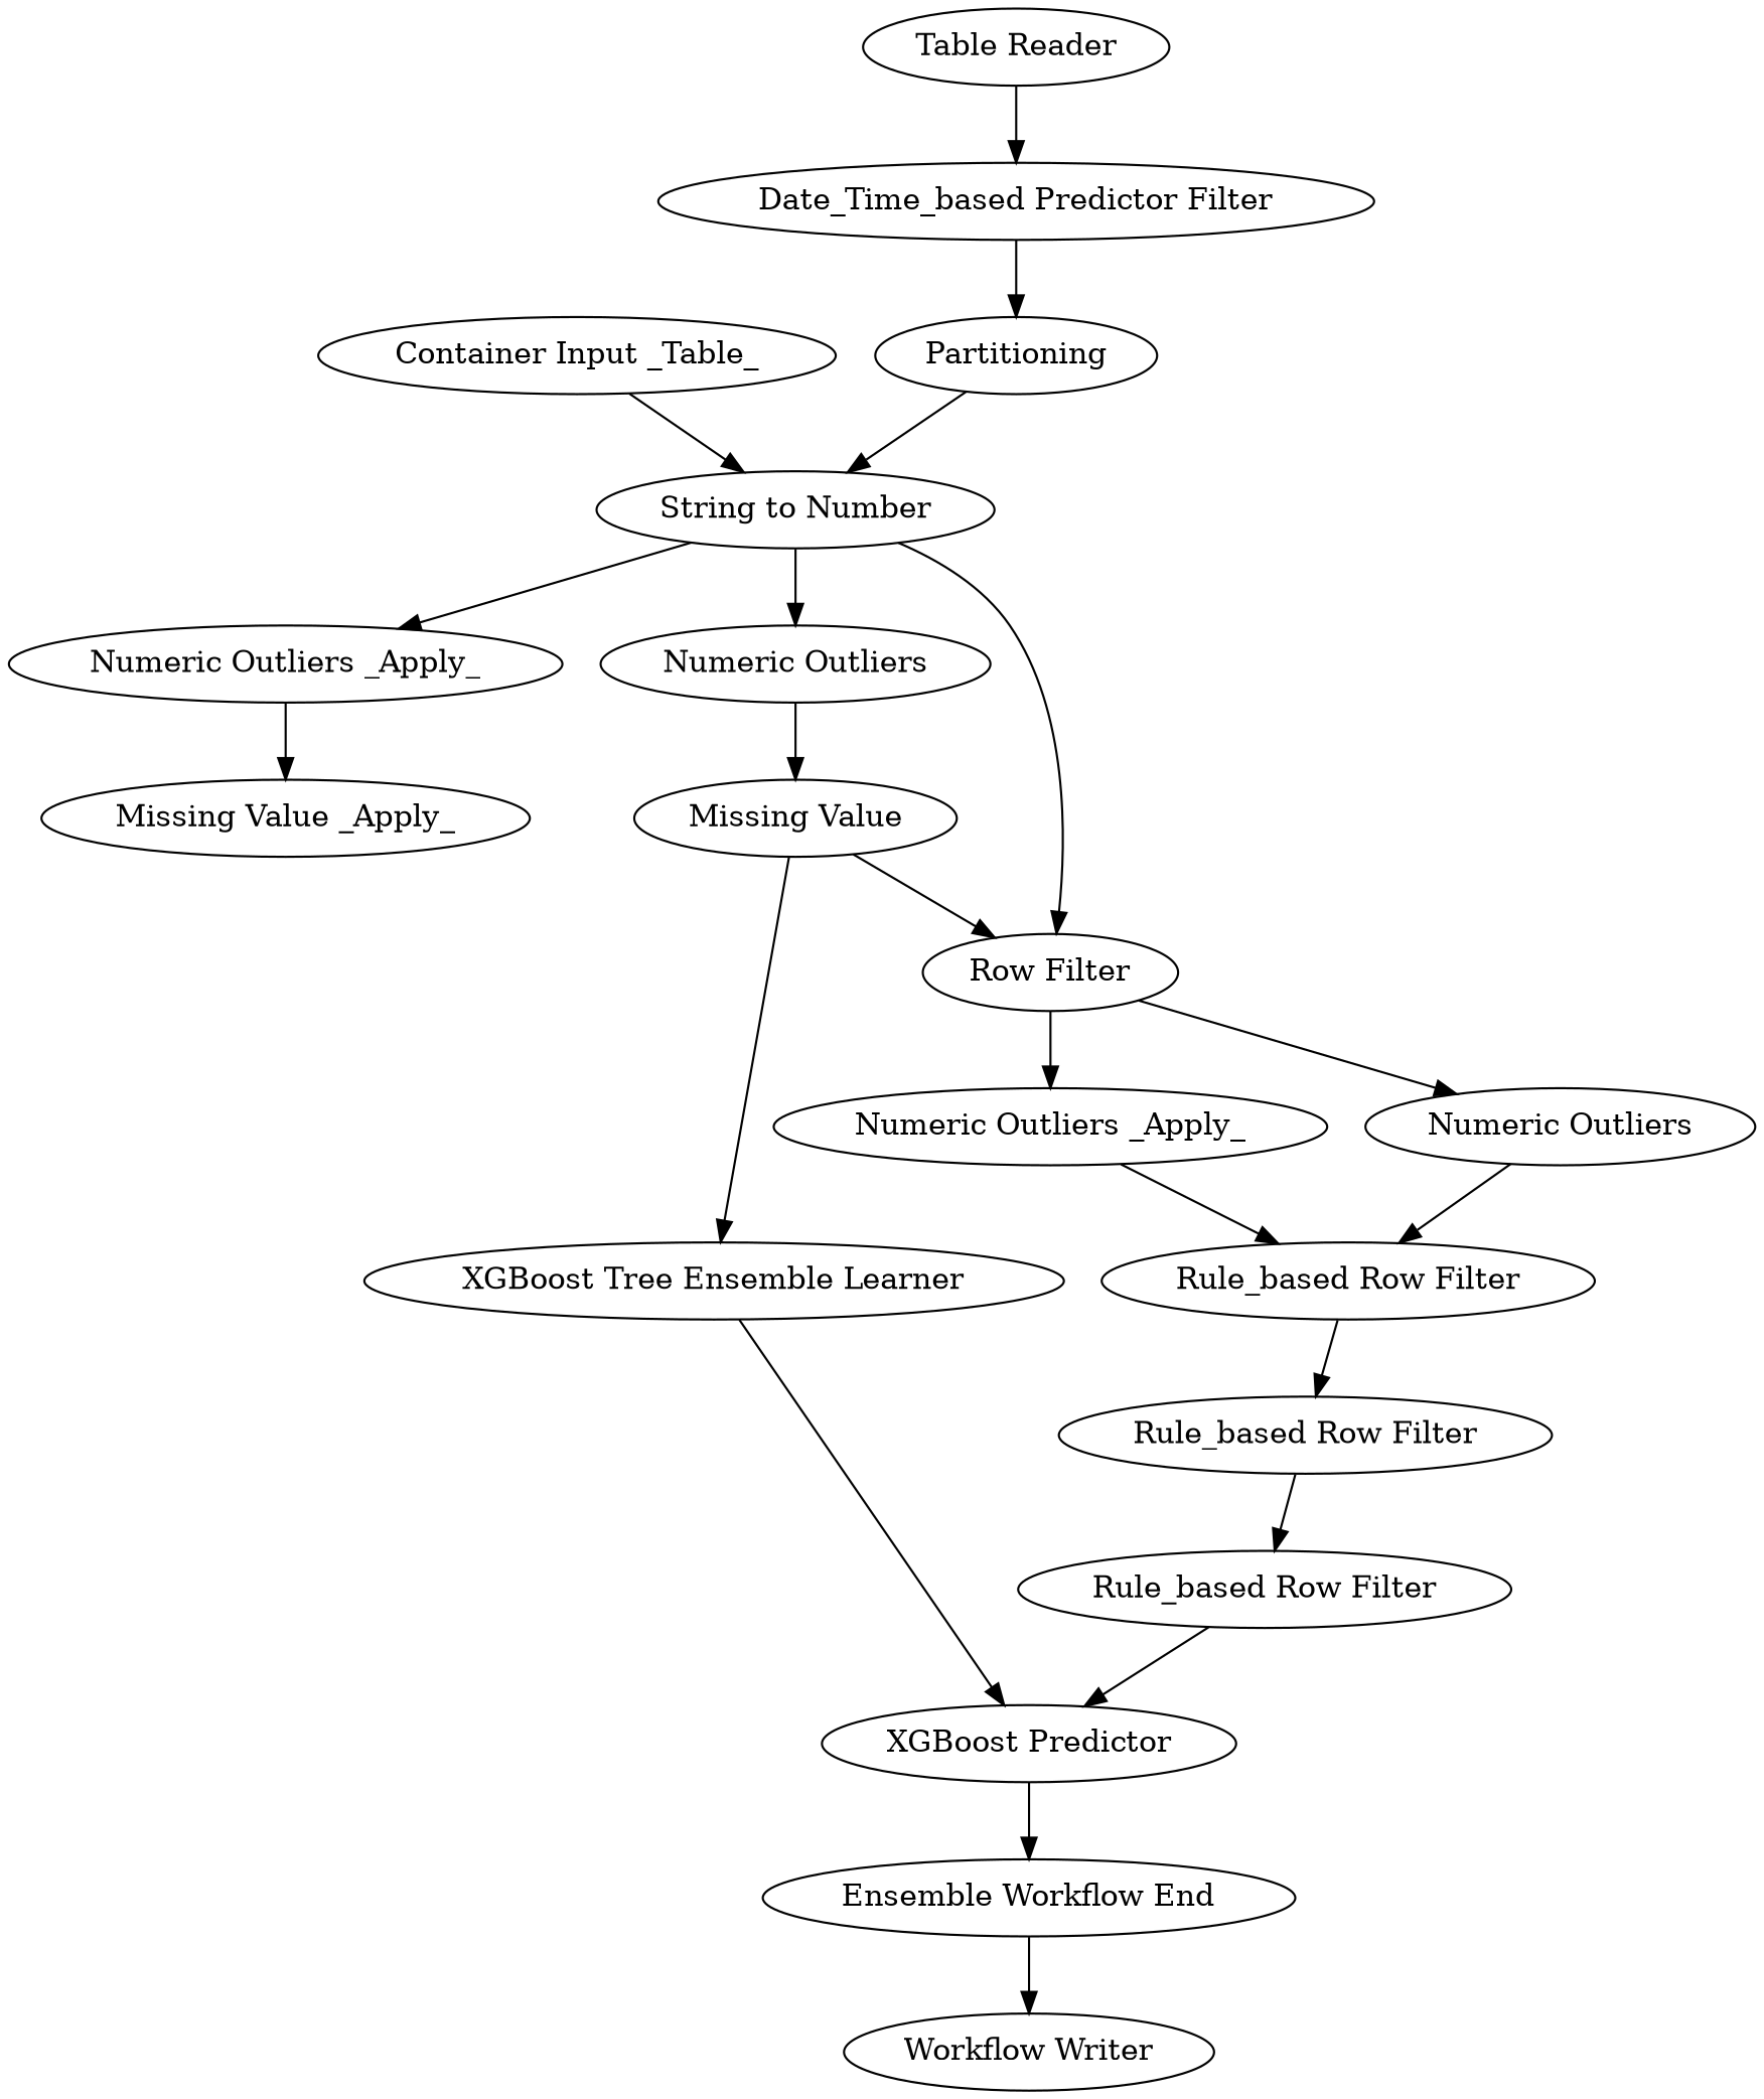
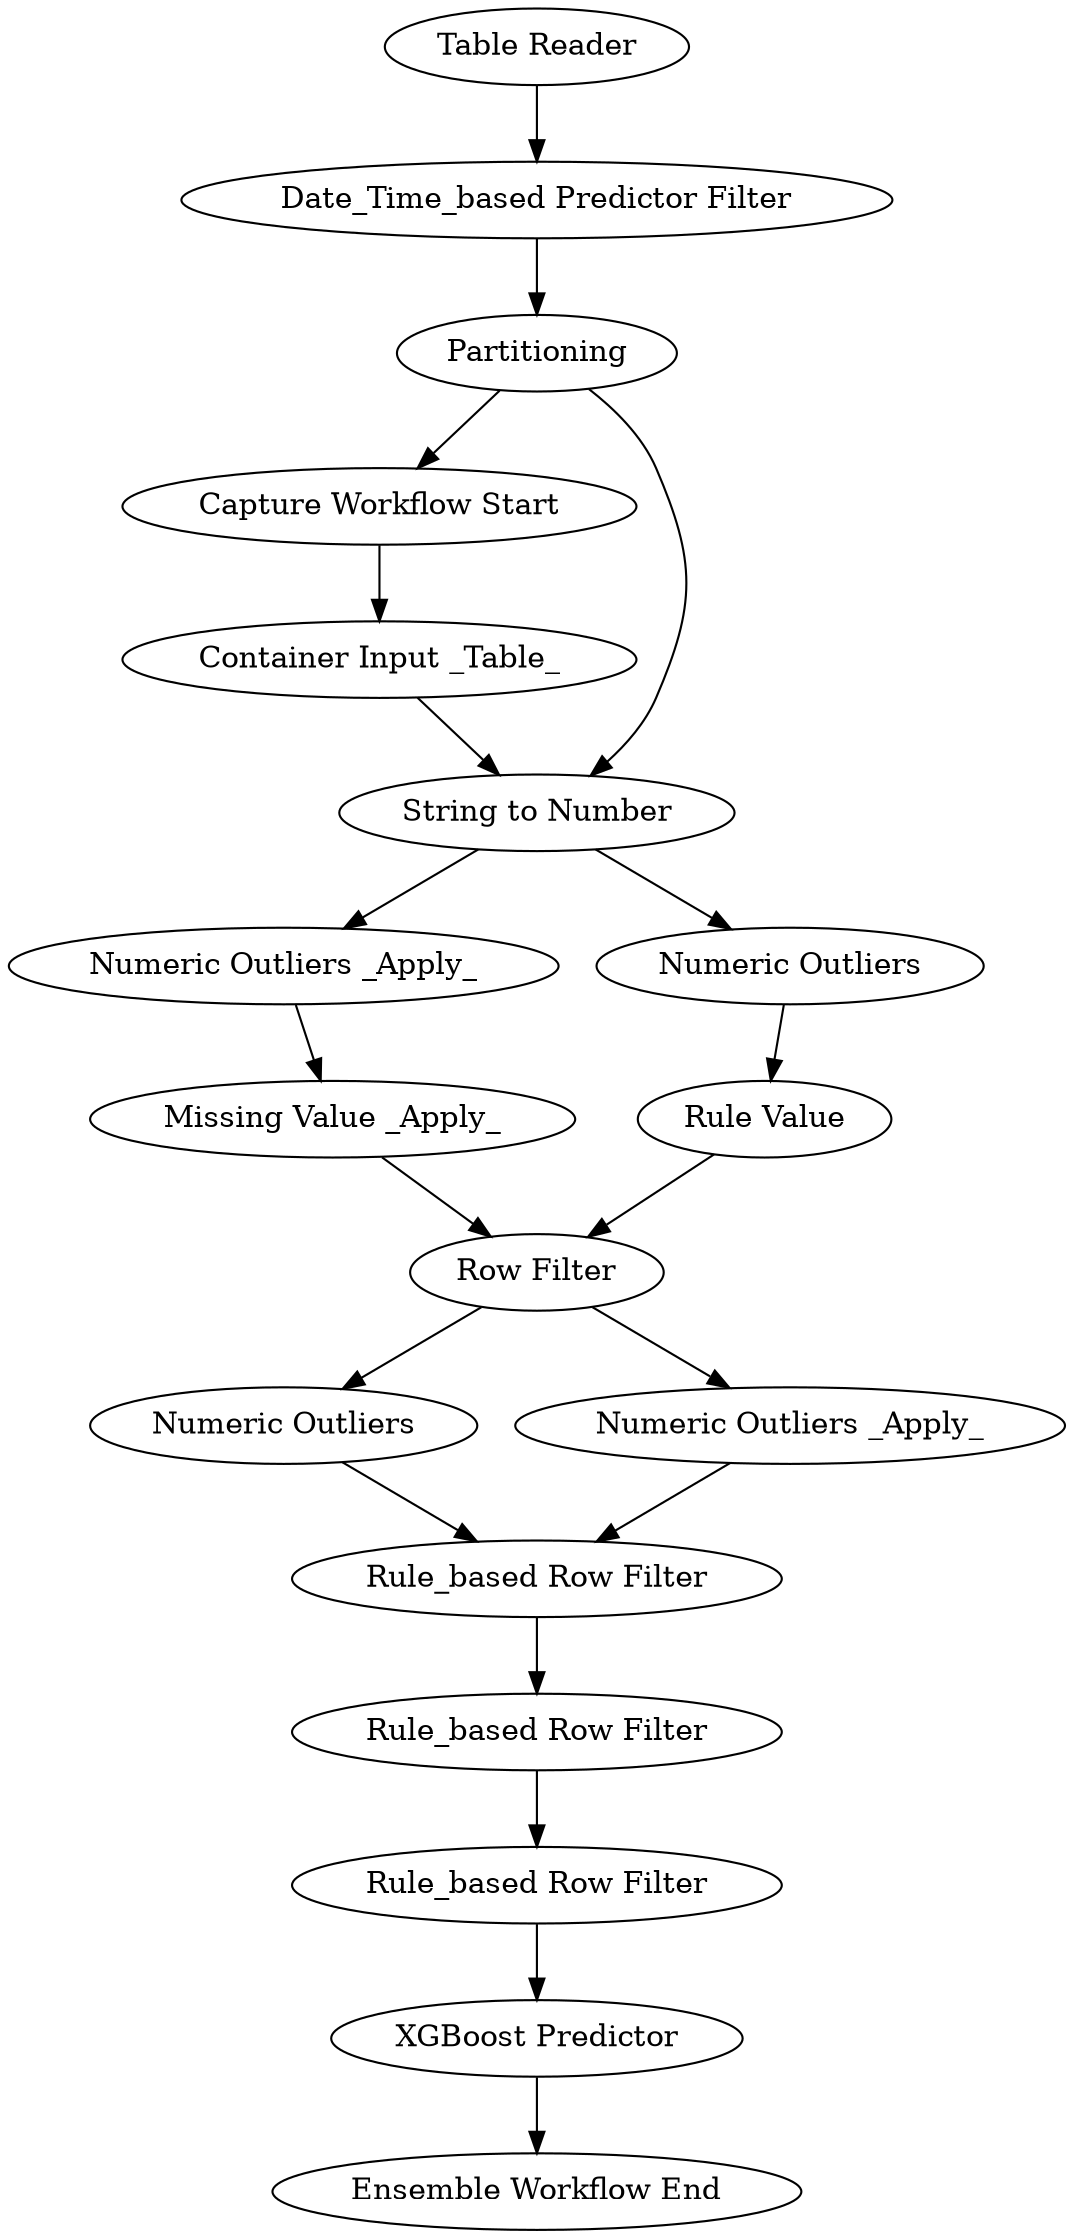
  digraph {
    rankdir=TB
+   n1 [label="Capture Workflow Start"]
    n2 [label="Container Input _Table_"]
    n3 [label="String to Number"]
    n4 [label="Numeric Outliers _Apply_"]
    n5 [label="Numeric Outliers"]
    n6 [label="Numeric Outliers"]
    n7 [label="Rule_based Row Filter"]
    n8 [label="Rule_based Row Filter"]
    n9 [label="Rule_based Row Filter"]
    n10 [label=Partitioning]
    n11 [label="XGBoost Predictor"]
    n12 [label="Missing Value _Apply_"]
    n13 [label="Row Filter"]
    n14 [label="Numeric Outliers _Apply_"]
-   n15 [label="Missing Value"]
-   n16 [label="XGBoost Tree Ensemble Learner"]
+   n15 [label="Rule Value"]
    n17 [label="Ensemble Workflow End"]
-   n18 [label="Workflow Writer"]
    n19 [label="Table Reader"]
    n20 [label="Date_Time_based Predictor Filter"]
+   n1 -> n2
    n2 -> n3
    n3 -> n4
    n3 -> n5
    n4 -> n12
    n5 -> n15
    n6 -> n7
    n7 -> n8
    n8 -> n9
    n9 -> n11
+   n10 -> n1
    n10 -> n3
    n11 -> n17
-   n3 -> n13
+   n12 -> n13
    n13 -> n6
    n13 -> n14
    n14 -> n7
    n15 -> n13
-   n15 -> n16
-   n16 -> n11
-   n17 -> n18
    n19 -> n20
    n20 -> n10
  }
